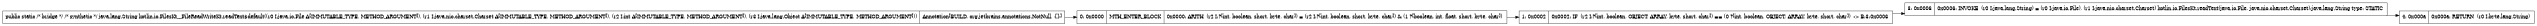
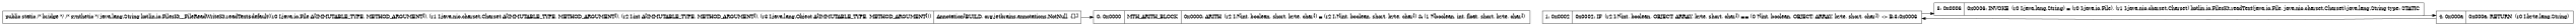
  digraph {
    rankdir=LR
    node [shape=record]
-   n1 [label="{0\:\ 0x0000|MTH_ENTER_BLOCK\l|0x0000: ARITH  (r2 I:?[int, boolean, short, byte, char]) = (r2 I:?[int, boolean, short, byte, char]) & (1 ?[boolean, int, float, short, byte, char]) \l}"]
+   n1 [label="{0\:\ 0x0000|MTH_ARITH_BLOCK\l|0x0000: ARITH  (r2 I:?[int, boolean, short, byte, char]) = (r2 I:?[int, boolean, short, byte, char]) & (1 ?[boolean, int, float, short, byte, char]) \l}"]
    n2 [label="{1\:\ 0x0002|0x0002: IF  (r2 I:?[int, boolean, OBJECT, ARRAY, byte, short, char]) == (0 ?[int, boolean, OBJECT, ARRAY, byte, short, char])  \-\> B:3:0x0006 \l}"]
    n3 [label="{3\:\ 0x0006|0x0006: INVOKE  (r0 I:java.lang.String) = (r0 I:java.io.File), (r1 I:java.nio.charset.Charset) kotlin.io.FilesKt.readText(java.io.File, java.nio.charset.Charset):java.lang.String type: STATIC \l}"]
    n4 [label="{4\:\ 0x000a|0x000a: RETURN  (r0 I:byte.lang.String) \l}"]
    n5 [label="{public static \/* bridge *\/ \/* synthetic *\/ java.lang.String kotlin.io.FilesKt__FileReadWriteKt.readText$default((r0 I:java.io.File A[IMMUTABLE_TYPE, METHOD_ARGUMENT]), (r1 I:java.nio.charset.Charset A[IMMUTABLE_TYPE, METHOD_ARGUMENT]), (r2 I:int A[IMMUTABLE_TYPE, METHOD_ARGUMENT]), (r3 I:java.lang.Object A[IMMUTABLE_TYPE, METHOD_ARGUMENT]))  | Annotation[BUILD, org.jetbrains.annotations.NotNull, \{\}]\l}"]
-   n1 -> n2
+   n4 -> n2
    n2 -> n3
    n3 -> n4
    n5 -> n1
  }
